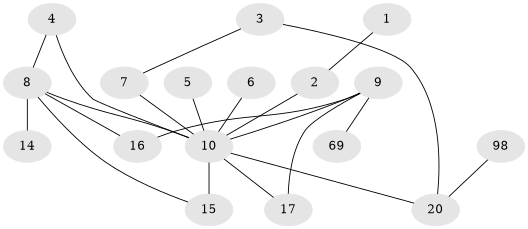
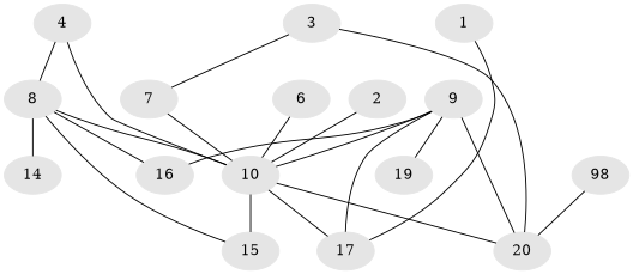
  graph {
    node [color=gray90 style=filled]
    edge [weight=1.0]
    1
    17
    10
    20
    15
    2
    3
    7
    4
    8
-   5
    6
    14
    16
    9
-   19 [label=69]
+   19
    n17 [label=98]
-   1 -- 2
+   1 -- 17
    10 -- 17
    10 -- 20
    10 -- 15 [weight=2.0]
    2 -- 10
    3 -- 20
    3 -- 7
    7 -- 10
    4 -- 10
    4 -- 8
    8 -- 10
    8 -- 15
    8 -- 14
    8 -- 16
-   5 -- 10
    6 -- 10
    9 -- 17 [weight=2.0]
    9 -- 10
+   9 -- 20
    9 -- 16
    9 -- 19
    n17 -- 20
  }
